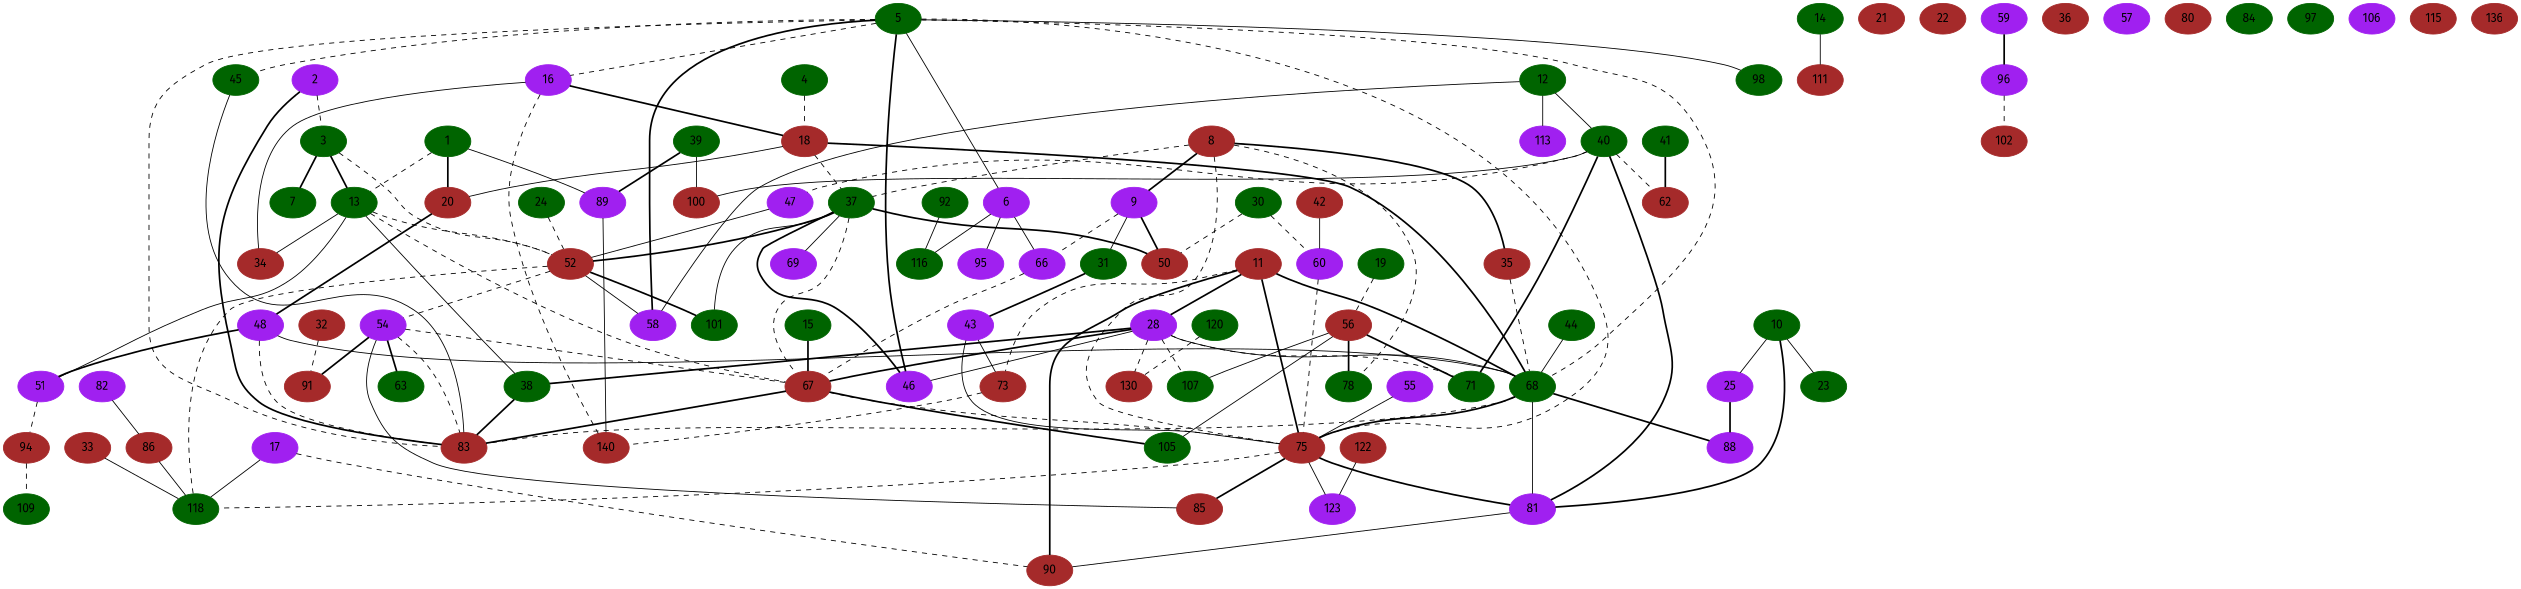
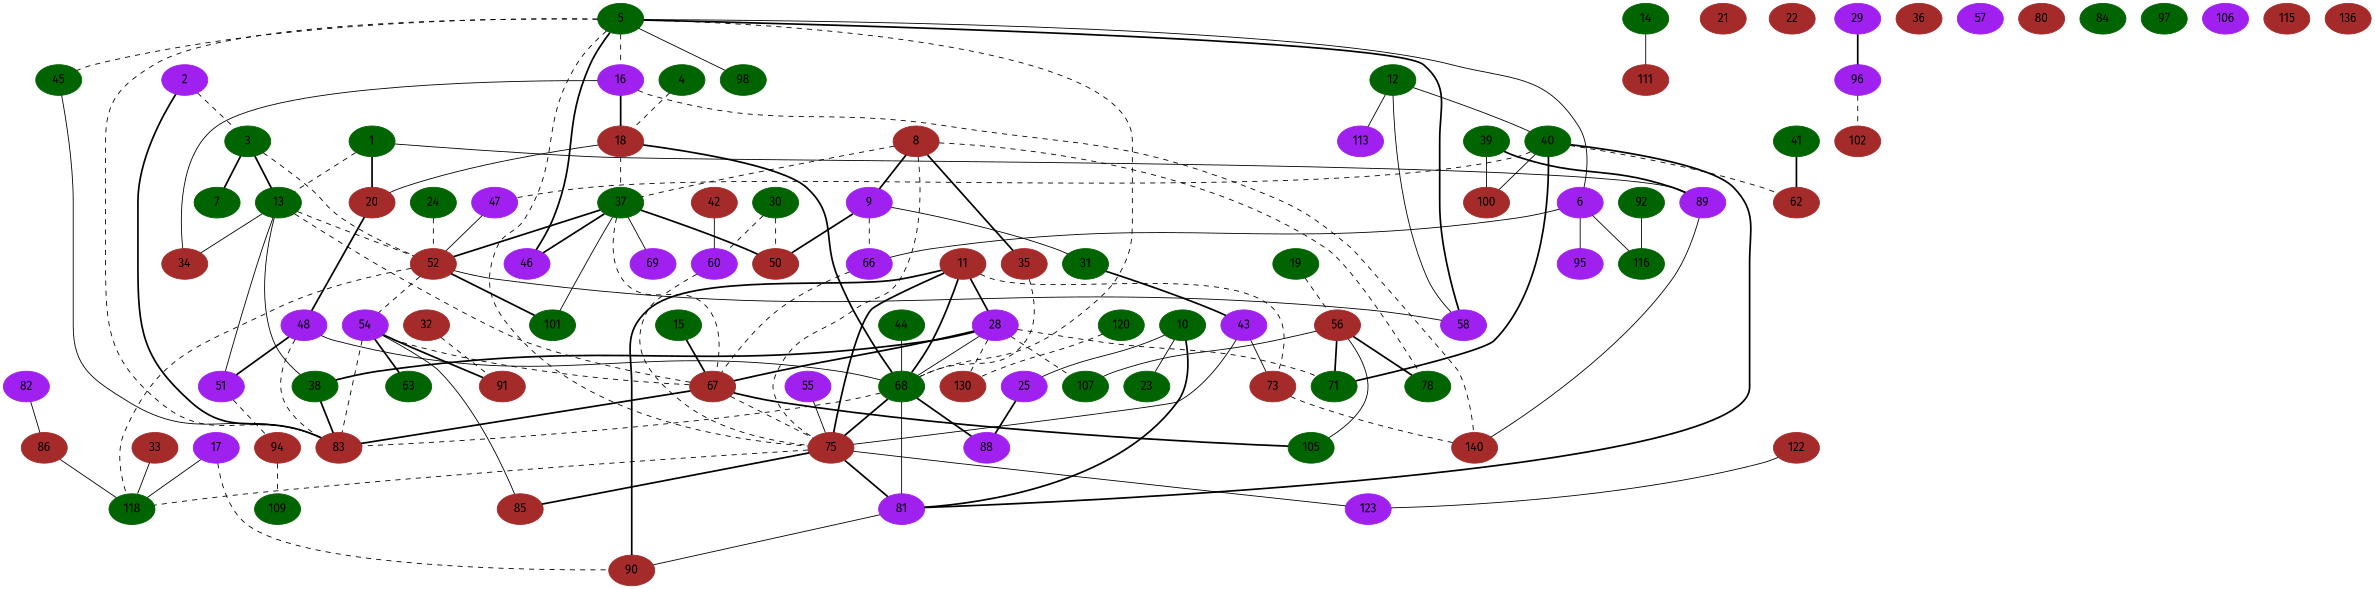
  graph {
    fontname="Fira Sans"
    node [color=darkgreen fontname="Fira Sans" style=filled]
    edge [fontname="Fira Sans" style=dashed]
    1
    13
    20 [color=brown]
    89 [color=purple]
    52 [color=brown super="+114+143+76"]
    34 [color=brown]
    38
    51 [color=purple super="+141"]
    67 [color=brown super="+135+104"]
    48 [color=purple]
    140 [color=brown]
    2 [color=purple]
    3
    83 [color=brown super="+112"]
    7 [super="+103"]
    58 [color=purple super="+72"]
    118
    101
    54 [color=purple super="+128"]
    18 [color=brown super="+134"]
    68 [super="+99+119"]
    37 [super="+77"]
    4
    5 [super="+49+27"]
    6 [color=purple super="+93"]
    16 [color=purple]
    45
    46 [color=purple]
    75 [color=brown super="+108+127"]
    98
    n31 [color=purple label=66]
    95 [color=purple]
    116
    81 [color=purple]
    88 [color=purple]
    85 [color=brown]
    123 [color=purple super="+133"]
    8 [color=brown super="+129+26"]
    9 [color=purple super="+74"]
    35 [color=brown]
    78
    31
    50 [color=brown]
    69 [color=purple]
    43 [color=purple]
    10
    23
    25 [color=purple]
    90 [color=brown]
    28 [color=purple super="+70+66"]
    71
    107
    130 [color=brown]
    11 [color=brown]
    73 [color=brown]
    40 [super="+53+61+121"]
    100 [color=brown]
    47 [color=purple]
    62 [color=brown]
    12
    113 [color=purple]
    94 [color=brown]
    105
    111 [color=brown]
    14
    15
    17 [color=purple]
    56 [color=brown super="+65"]
    19
    21 [color=brown]
    22 [color=brown]
    24
-   29 [color=purple label=59]
+   29 [color=purple]
    96 [color=purple]
    102 [color=brown]
    30
    60 [color=purple]
    32 [color=brown super="+139"]
    91 [color=brown]
    33 [color=brown]
    36 [color=brown]
    39
    41
    42 [color=brown]
    44 [super="+87"]
    109
    63
    55 [color=purple]
    57 [color=purple]
    80 [color=brown]
    82 [color=purple]
    86 [color=brown]
    84
    92
    97
    106 [color=purple]
    115 [color=brown]
    120
    122 [color=brown super="+125"]
    136 [color=brown]
    1 -- 13
    1 -- 20 [style=bold]
    1 -- 89 [style=solid]
    13 -- 52
    13 -- 34 [style=solid]
    13 -- 38 [style=solid]
    13 -- 51 [style=solid]
    13 -- 67
    20 -- 48 [style=bold]
    89 -- 140 [style=solid]
    52 -- 58 [style=solid weight=2]
    52 -- 118 [weight=2]
    52 -- 101 [style=bold]
    52 -- 54
    38 -- 83 [style=bold]
    51 -- 94
    67 -- 83 [style=bold]
    67 -- 75
    67 -- 105 [style=bold]
    48 -- 51 [style=bold]
    48 -- 83
    48 -- 68 [style=solid]
    2 -- 3
    2 -- 83 [style=bold]
    3 -- 13 [style=bold]
    3 -- 52
    3 -- 7 [style=bold]
    54 -- 67
    54 -- 83
    54 -- 85 [style=solid]
    54 -- 91 [style=bold]
    54 -- 63 [style=bold]
    18 -- 20 [style=solid]
    18 -- 68 [style=bold]
    18 -- 37
    68 -- 83
    68 -- 75 [style=bold weight=3]
    68 -- 81 [style=solid]
    68 -- 88 [style=bold]
    37 -- 52 [style=bold]
    37 -- 67
    37 -- 101 [style=solid]
    37 -- 46 [style=bold]
    37 -- 50 [style=bold]
    37 -- 69 [style=solid]
    4 -- 18
    5 -- 83
    5 -- 58 [style=bold]
    5 -- 68
    5 -- 6 [style=solid]
    5 -- 16
    5 -- 45
    5 -- 46 [style=bold]
    5 -- 75
    5 -- 98 [style=solid]
    6 -- n31 [style=solid]
    6 -- 95 [style=solid]
    6 -- 116 [style=solid]
    16 -- 34 [style=solid]
    16 -- 140
    16 -- 18 [style=bold]
    45 -- 83 [style=solid]
    75 -- 118
    75 -- 81 [style=bold]
    75 -- 85 [style=bold]
    75 -- 123 [style=solid]
    n31 -- 67
    81 -- 90 [style=solid]
    8 -- 37
    8 -- 75
    8 -- 9 [style=bold]
    8 -- 35 [style=bold]
    8 -- 78
    9 -- n31
    9 -- 31 [style=solid]
    9 -- 50 [style=bold]
    35 -- 68
    31 -- 43 [style=bold]
    43 -- 75 [style=solid]
    43 -- 73 [style=solid]
    10 -- 81 [style=bold]
    10 -- 23 [style=solid]
    10 -- 25 [style=solid]
    25 -- 88 [style=bold]
    28 -- 38 [style=bold]
    28 -- 67 [style=bold]
    28 -- 68 [style=solid]
-   28 -- 46 [style=solid]
    28 -- 71
    28 -- 107
    28 -- 130
    11 -- 68 [style=bold]
    11 -- 75 [style=bold]
    11 -- 90 [style=bold]
    11 -- 28 [style=bold weight=2]
    11 -- 73
    73 -- 140
    40 -- 81 [style=bold]
    40 -- 71 [style=bold]
    40 -- 100 [style=solid]
    40 -- 47
    40 -- 62
    47 -- 52 [style=solid]
    12 -- 58 [style=solid]
    12 -- 40 [style=solid]
    12 -- 113 [style=solid]
    94 -- 109
    14 -- 111 [style=solid]
    15 -- 67 [style=bold weight=2]
    17 -- 118 [style=solid]
    17 -- 90
    56 -- 78 [style=bold]
    56 -- 71 [style=bold]
    56 -- 107 [style=solid]
    56 -- 105 [style=solid]
    19 -- 56
    24 -- 52
    29 -- 96 [style=bold]
    96 -- 102
    30 -- 50
    30 -- 60
    60 -- 75
    32 -- 91
    33 -- 118 [style=solid]
    39 -- 89 [style=bold]
    39 -- 100 [style=solid]
    41 -- 62 [style=bold]
    42 -- 60 [style=solid]
    44 -- 68 [style=solid]
    55 -- 75 [style=solid]
    82 -- 86 [style=solid]
    86 -- 118 [style=solid]
    92 -- 116 [style=solid]
    120 -- 130
    122 -- 123 [style=solid]
  }
